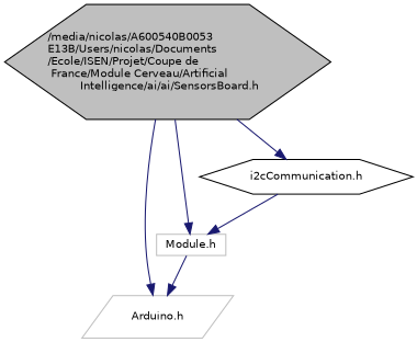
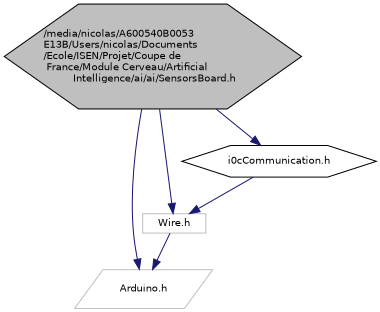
  digraph {
    node [color=black fillcolor=white fontname=Helvetica fontsize=10 shape=hexagon style=filled]
    edge [color=midnightblue fontname=Helvetica fontsize=10 labelfontname=Helvetica labelfontsize=10 style=solid]
    n1 [fillcolor=grey75 fontcolor=black height=0.2 label="/media/nicolas/A600540B0053\lE13B/Users/nicolas/Documents\l/Ecole/ISEN/Projet/Coupe de\l France/Module Cerveau/Artificial\l Intelligence/ai/ai/SensorsBoard.h" width=0.4]
    n2 [color=grey75 height=0.2 label="Arduino.h" shape=parallelogram width=0.4]
-   n3 [color=grey75 height=0.2 label="Module.h" shape=box width=0.4]
-   n4 [height=0.2 label="i2cCommunication.h" width=0.4]
+   n3 [color=grey75 height=0.2 label="Wire.h" shape=box width=0.4]
+   n4 [height=0.2 label="i0cCommunication.h" width=0.4]
    n1 -> n2
    n1 -> n3
    n1 -> n4
    n3 -> n2
    n4 -> n3
  }
